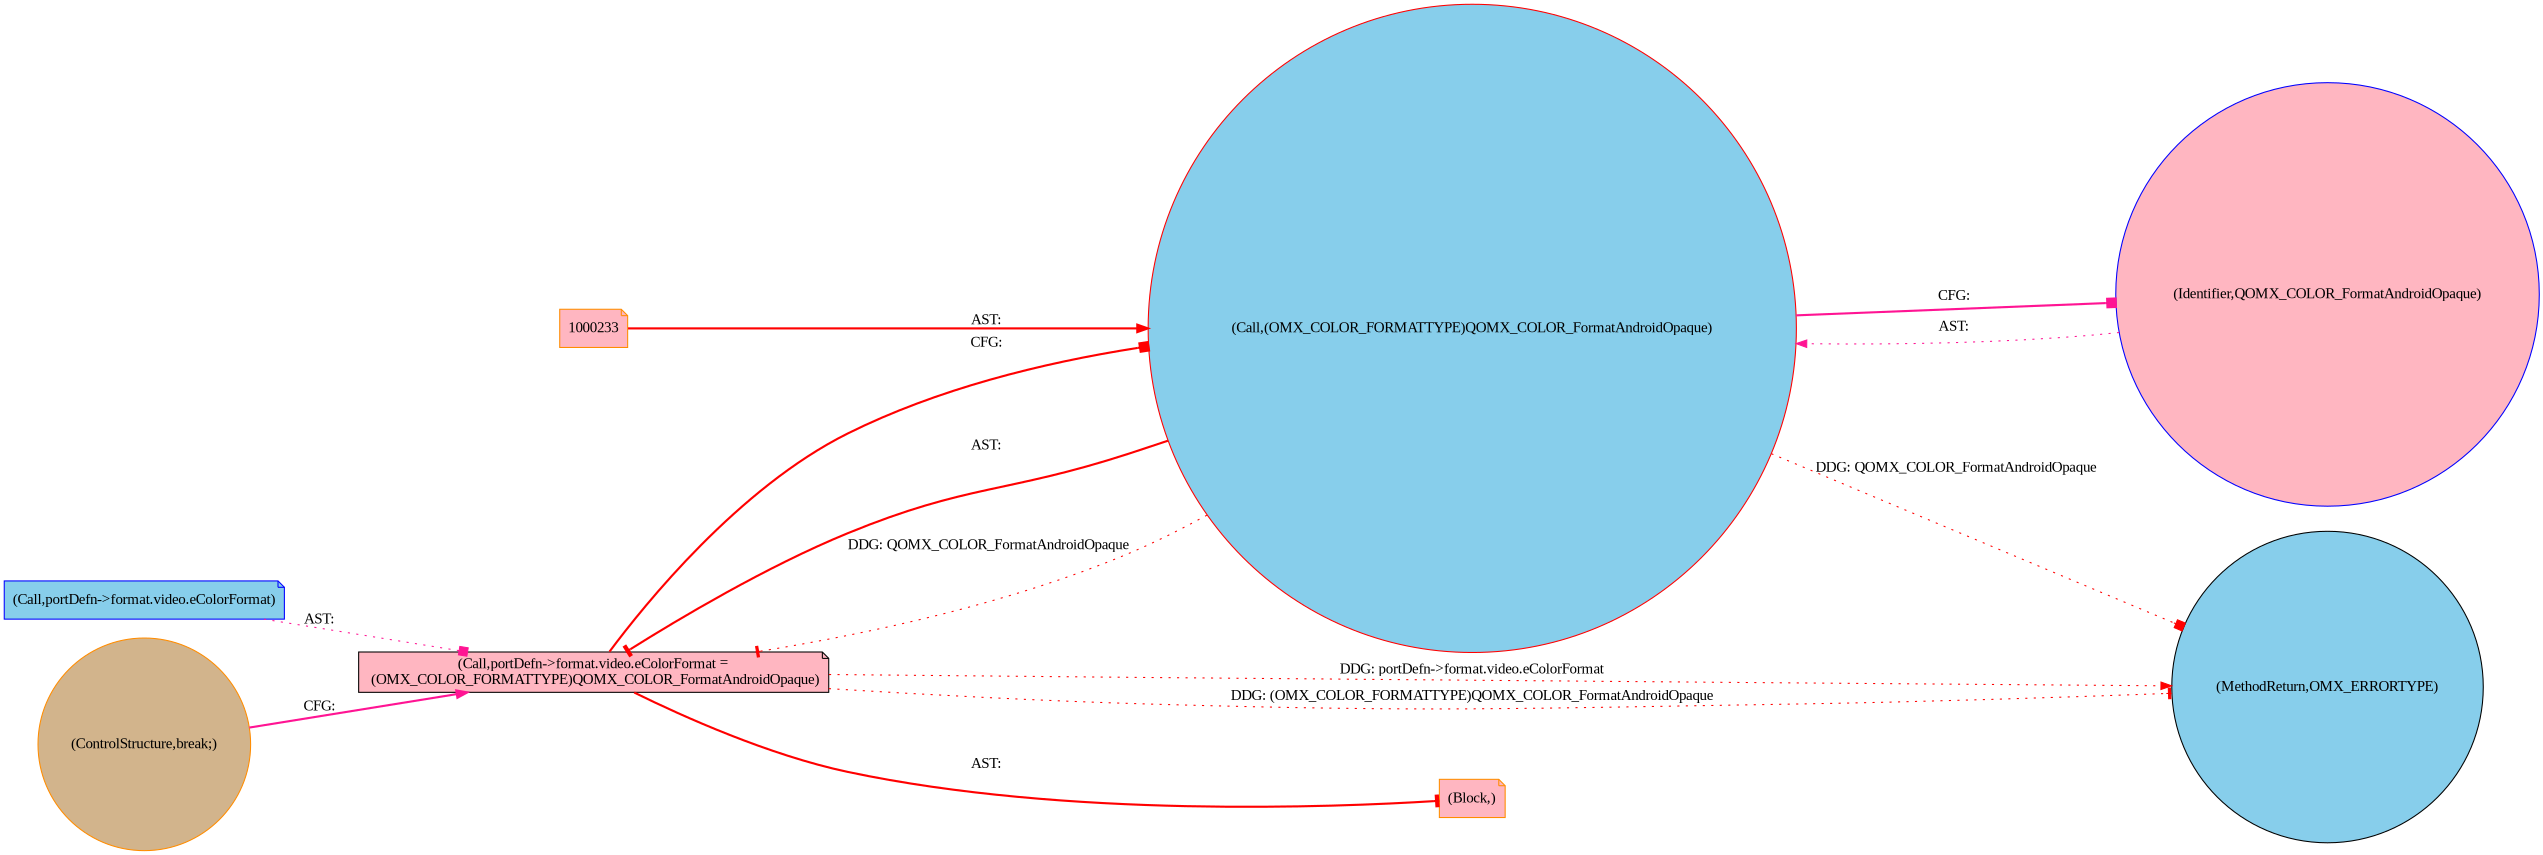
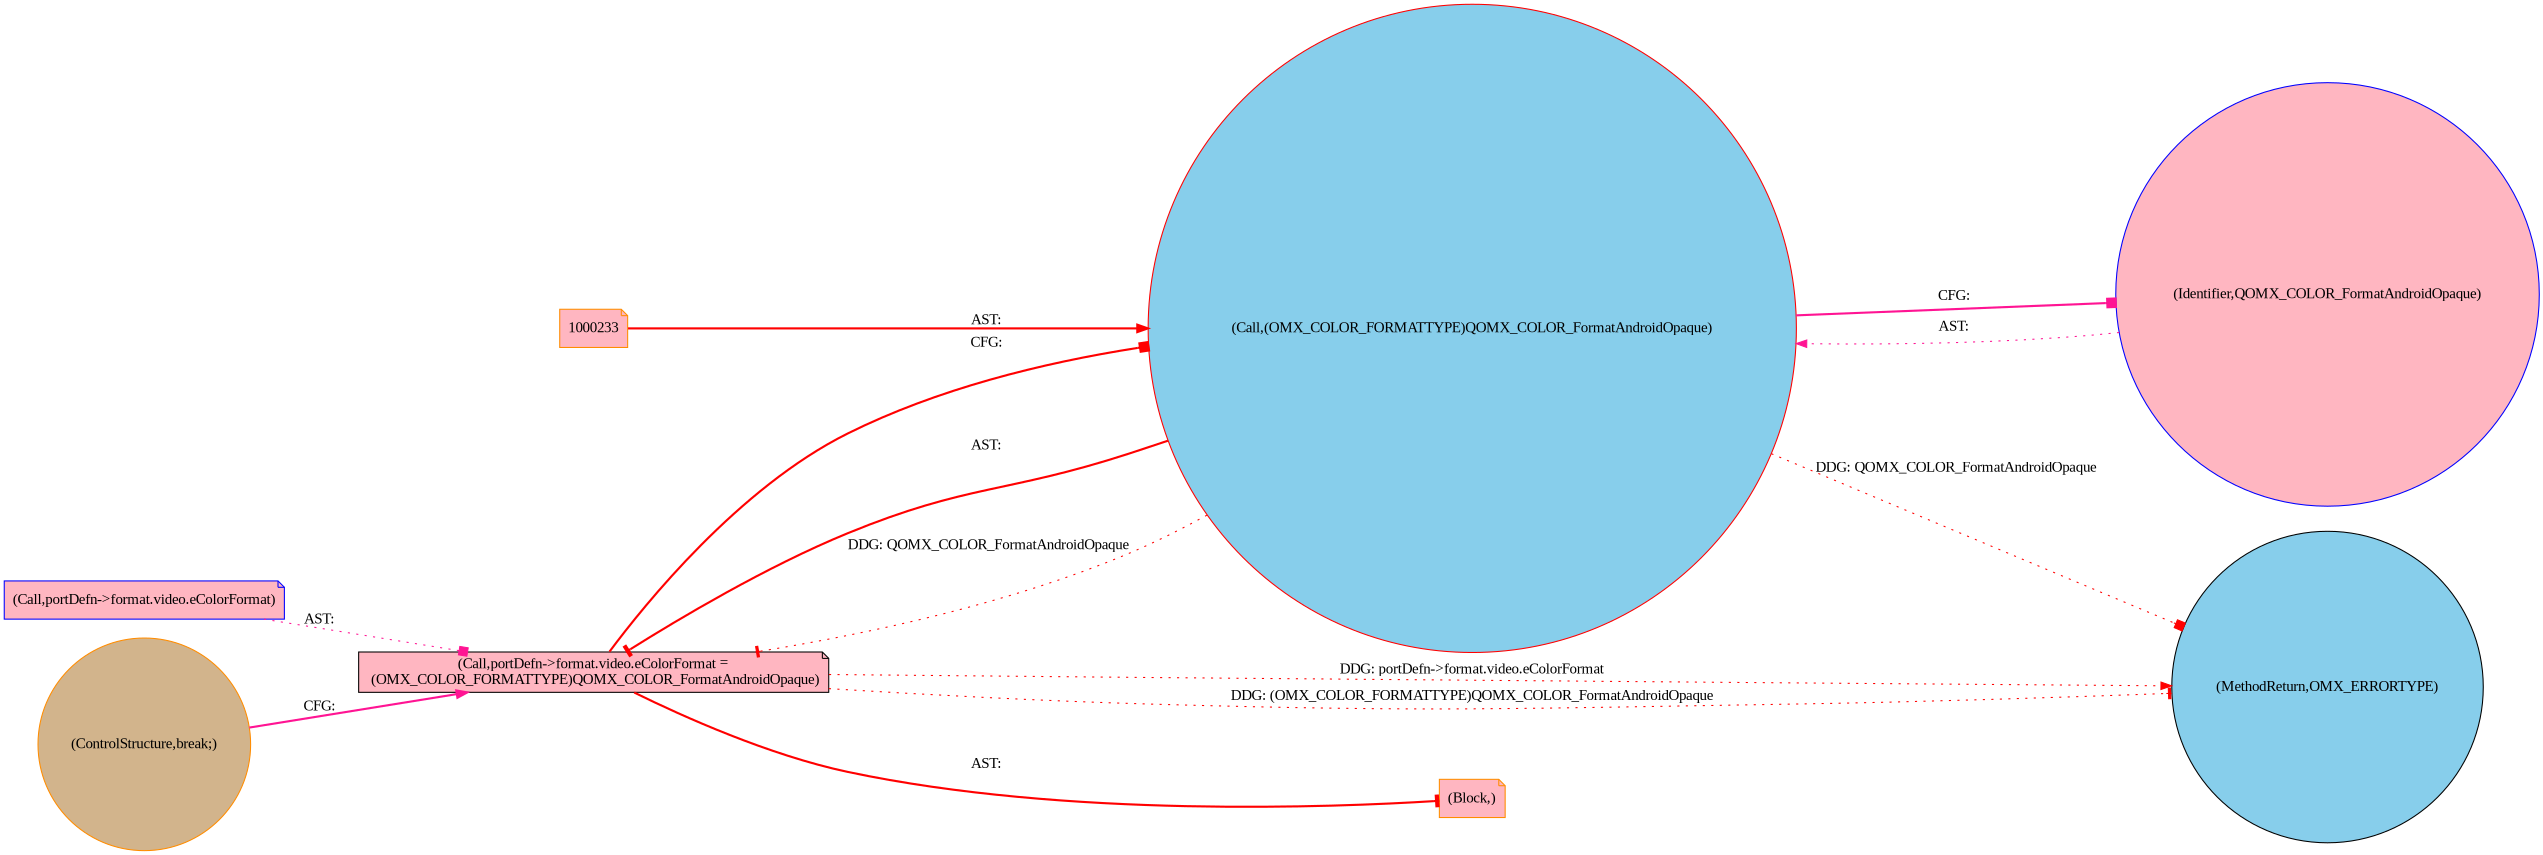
  digraph {
    fontname="Liberation Serif"
    rankdir=LR
    node [color=darkorange fillcolor=lightpink fontname="Liberation Serif" shape=note style=filled]
    edge [arrowhead=box color=red fontname="Liberation Serif" style=bold]
    n1 [color=black label="(Call,portDefn->format.video.eColorFormat =\n (OMX_COLOR_FORMATTYPE)QOMX_COLOR_FormatAndroidOpaque)"]
    n2 [color=red fillcolor=skyblue label="(Call,(OMX_COLOR_FORMATTYPE)QOMX_COLOR_FormatAndroidOpaque)" shape=circle]
    n3 [color=black fillcolor=skyblue label="(MethodReturn,OMX_ERRORTYPE)" shape=circle]
    n4 [label="(Block,)"]
    n5 [color=blue label="(Identifier,QOMX_COLOR_FormatAndroidOpaque)" shape=circle]
-   n6 [color=blue fillcolor=skyblue label="(Call,portDefn->format.video.eColorFormat)"]
+   n6 [color=blue label="(Call,portDefn->format.video.eColorFormat)"]
    n7 [fillcolor=tan label="(ControlStructure,break;)" shape=circle]
    1000233
    n1 -> n2 [label="CFG: "]
    n1 -> n3 [arrowhead=normal label="DDG: portDefn->format.video.eColorFormat" style=dotted]
    n1 -> n3 [arrowhead=tee label="DDG: (OMX_COLOR_FORMATTYPE)QOMX_COLOR_FormatAndroidOpaque" style=dotted]
    n1 -> n4 [arrowhead=tee label="AST: "]
    n2 -> n1 [arrowhead=tee label="AST: "]
    n2 -> n1 [arrowhead=tee label="DDG: QOMX_COLOR_FormatAndroidOpaque" style=dotted]
    n2 -> n3 [label="DDG: QOMX_COLOR_FormatAndroidOpaque" style=dotted]
    n2 -> n5 [color=deeppink label="CFG: "]
    n5 -> n2 [arrowhead=normal color=deeppink label="AST: " style=dotted]
    n6 -> n1 [color=deeppink label="AST: " style=dotted]
    n7 -> n1 [arrowhead=normal color=deeppink label="CFG: "]
    1000233 -> n2 [arrowhead=normal label="AST: "]
  }
